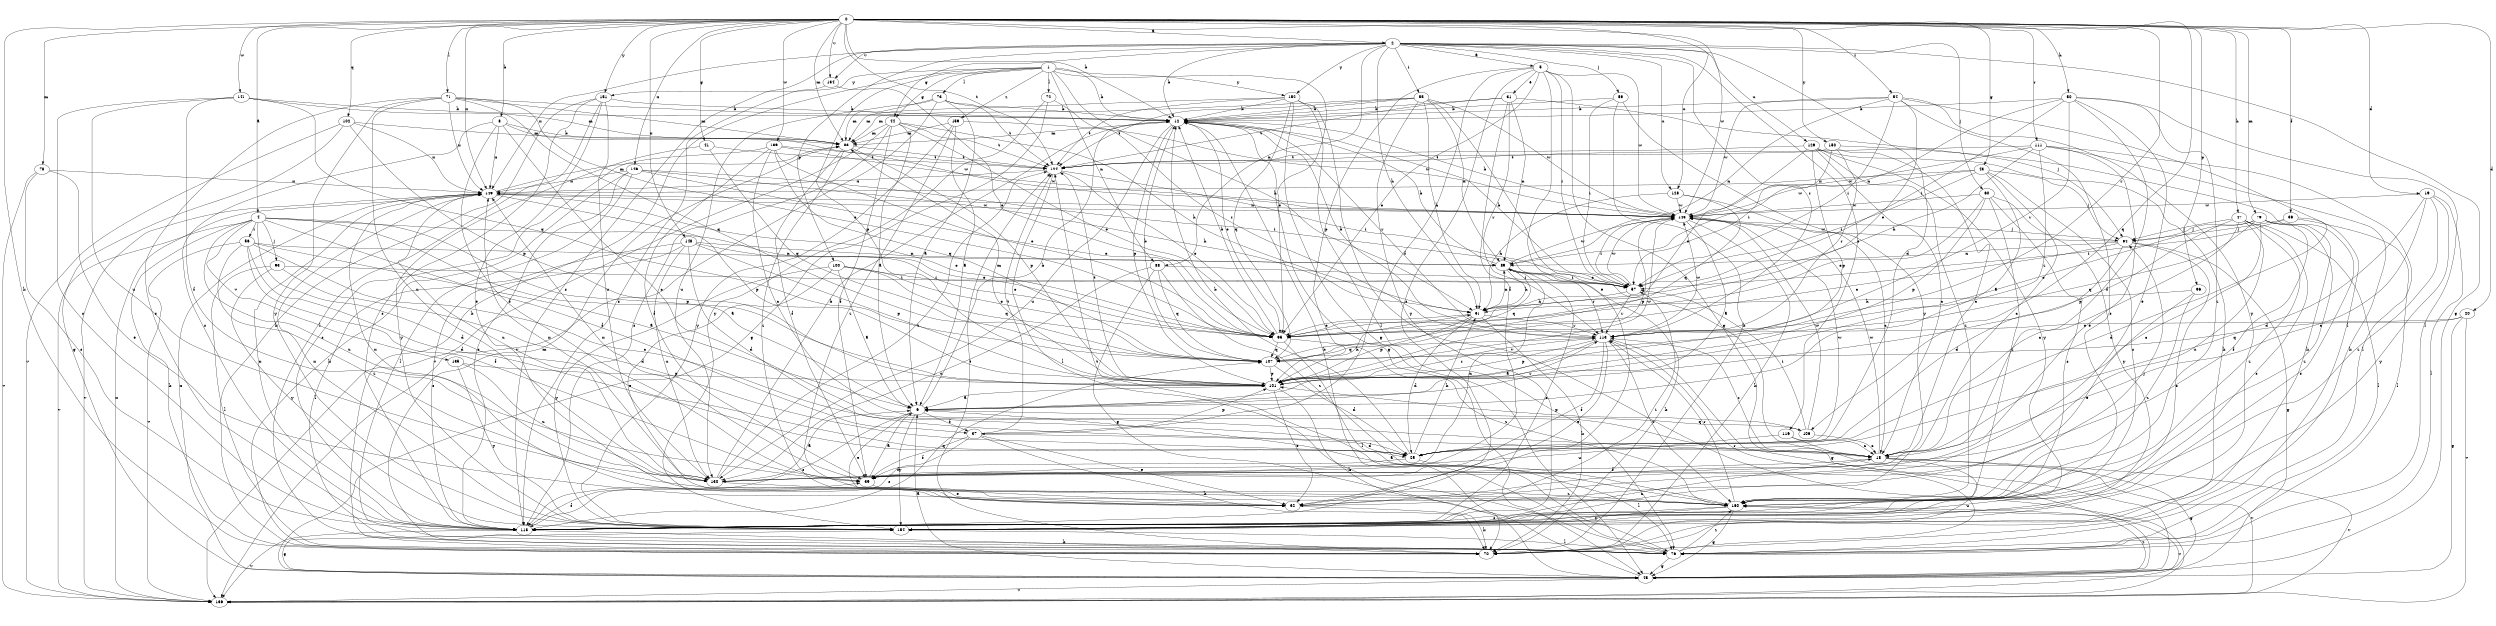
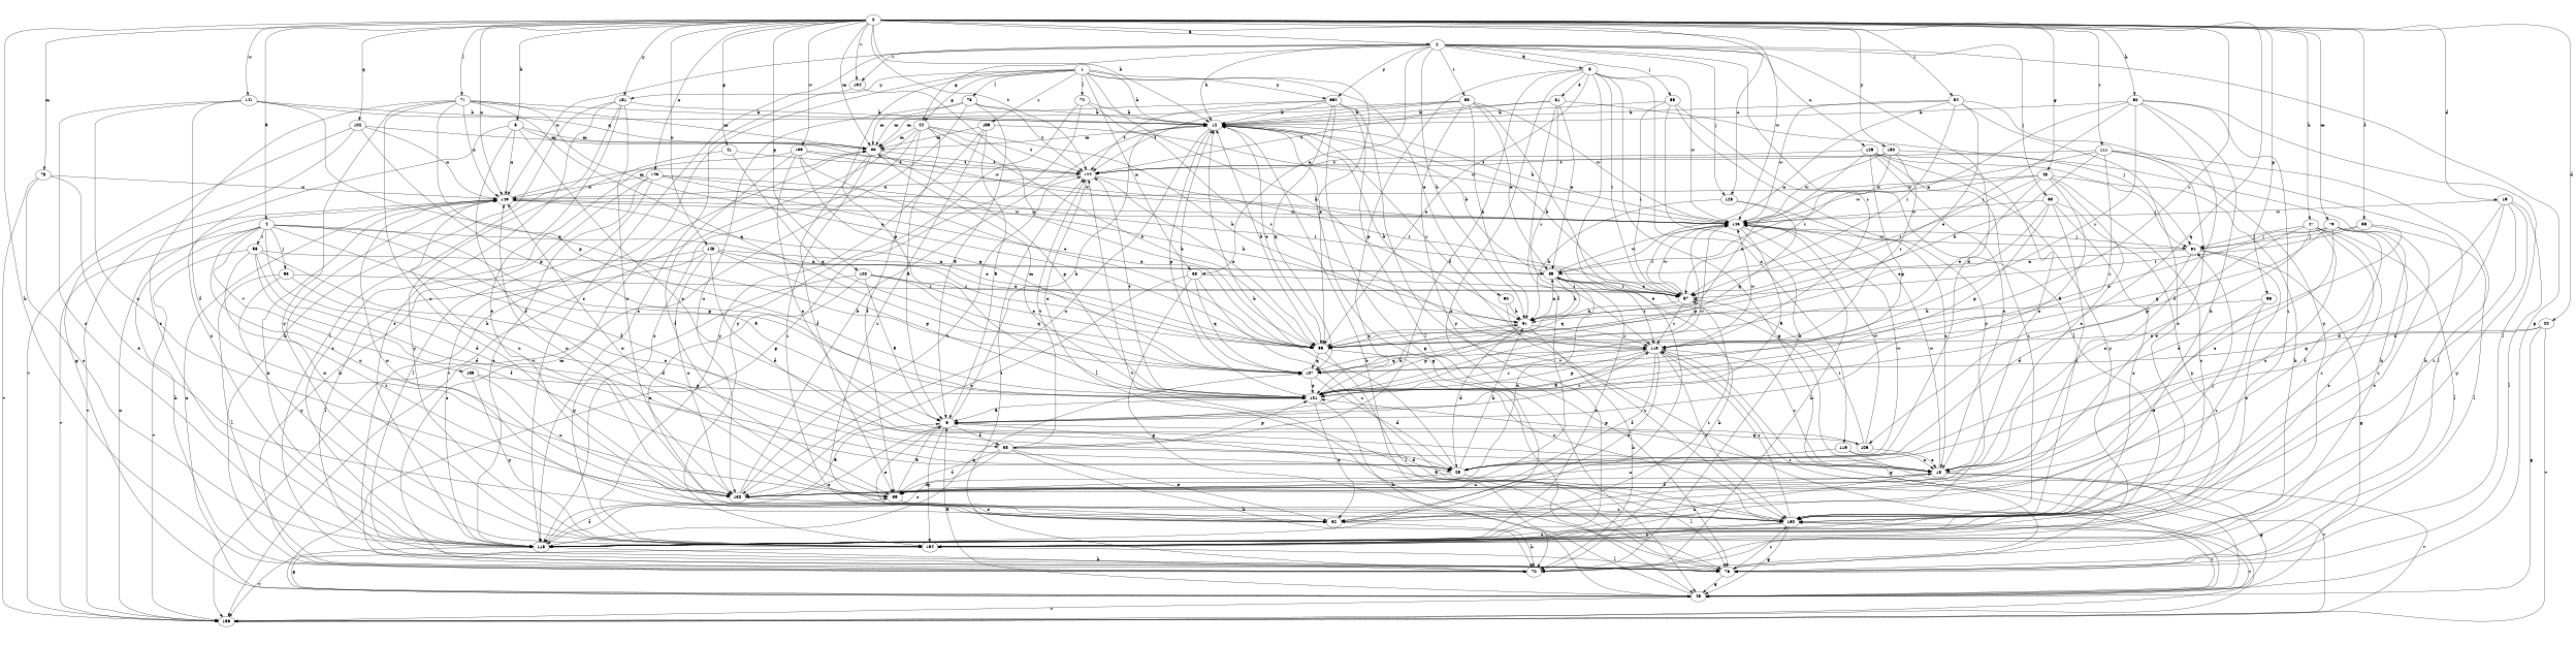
  strict digraph {
    0
    2
    4
    8
    12
    19
    20
    36
    41
    43
    47
    50
    54
    70
    71
    78
    79
    83
    96
    100
    102
    106
    111
    113
    124
    128
    134
    139
    141
    143
    146
    148
    149
    150
    151
    44
    51
    88
-   152
+   152 [label=652]
    5
    25
    45
    55
    59
    60
    116
    118
    129
    95
    101
    6
-   38 [label=37]
+   38
    56
    n54 [label=93]
    130
    135
    136
    18
    39
    154
    76
    160
    107
    57
    64
    32
    89
    1
    72
    73
+   90
    159
    31
    0 -> 2 [label=a]
    0 -> 4 [label=a]
    0 -> 8 [label=b]
    0 -> 12 [label=b]
    0 -> 19 [label=d]
    0 -> 20 [label=d]
    0 -> 36 [label=f]
    0 -> 41 [label=g]
    0 -> 43 [label=g]
    0 -> 47 [label=h]
    0 -> 50 [label=h]
    0 -> 54 [label=i]
    0 -> 70 [label=k]
    0 -> 71 [label=l]
    0 -> 78 [label=m]
    0 -> 79 [label=m]
    0 -> 83 [label=m]
    0 -> 96 [label=p]
-   2 -> 100 [label=p]
+   0 -> 100 [label=p]
    0 -> 102 [label=q]
    0 -> 106 [label=q]
    0 -> 111 [label=r]
    0 -> 113 [label=r]
    0 -> 124 [label=t]
    0 -> 128 [label=u]
    0 -> 134 [label=v]
    0 -> 139 [label=w]
    0 -> 141 [label=w]
    0 -> 143 [label=w]
    0 -> 146 [label=x]
    0 -> 148 [label=x]
    0 -> 149 [label=x]
    0 -> 150 [label=y]
    0 -> 151 [label=y]
    2 -> 12 [label=b]
    2 -> 113 [label=r]
-   2 -> 128 [label=u]
+   2 -> 128 [label=j]
    2 -> 134 [label=v]
    2 -> 149 [label=x]
    2 -> 44 [label=g]
    2 -> 51 [label=h]
    2 -> 88 [label=n]
    2 -> 152 [label=y]
    2 -> 5 [label=a]
    2 -> 25 [label=d]
    2 -> 45 [label=g]
    2 -> 55 [label=i]
    2 -> 59 [label=j]
    2 -> 60 [label=j]
-   2 -> 116 [label=s]
+   5 -> 116 [label=s]
    2 -> 118 [label=s]
    2 -> 129 [label=u]
    4 -> 70 [label=k]
    4 -> 25 [label=d]
    4 -> 95 [label=o]
    4 -> 101 [label=p]
    4 -> 6 [label=a]
    4 -> 38 [label=f]
    4 -> 56 [label=i]
    4 -> n54 [label=j]
    4 -> 130 [label=u]
    4 -> 135 [label=v]
    4 -> 136 [label=v]
-   8 -> 83 [label=b]
+   8 -> 83 [label=m]
    8 -> 143 [label=w]
    8 -> 149 [label=x]
    8 -> 118 [label=s]
    8 -> 18 [label=c]
    8 -> 39 [label=f]
    12 -> 83 [label=m]
    12 -> 113 [label=r]
    12 -> 45 [label=g]
    12 -> 95 [label=o]
    12 -> 101 [label=p]
    12 -> 130 [label=u]
    19 -> 143 [label=w]
    19 -> 25 [label=d]
    19 -> 18 [label=c]
    19 -> 154 [label=y]
    19 -> 76 [label=l]
    19 -> 160 [label=z]
    20 -> 45 [label=g]
    20 -> 95 [label=o]
    20 -> 136 [label=v]
    20 -> 107 [label=q]
    36 -> 25 [label=d]
    36 -> 76 [label=l]
    36 -> 57 [label=i]
    36 -> 64 [label=j]
    41 -> 124 [label=t]
    41 -> 154 [label=y]
    41 -> 107 [label=q]
    43 -> 143 [label=w]
    43 -> 149 [label=x]
    43 -> 118 [label=s]
    43 -> 6 [label=a]
    43 -> 18 [label=c]
    43 -> 57 [label=i]
    43 -> 64 [label=j]
    47 -> 118 [label=s]
    47 -> 101 [label=p]
    47 -> 130 [label=u]
    47 -> 18 [label=c]
    47 -> 76 [label=l]
    47 -> 160 [label=z]
    47 -> 64 [label=j]
    50 -> 12 [label=b]
    50 -> 113 [label=r]
    50 -> 39 [label=f]
    50 -> 76 [label=l]
    50 -> 160 [label=z]
    50 -> 57 [label=i]
-   50 -> 32 [label=e]
+   50 -> 32 [label=h]
    50 -> 89 [label=n]
    54 -> 12 [label=b]
    54 -> 143 [label=w]
    54 -> 118 [label=s]
    54 -> 95 [label=o]
    54 -> 154 [label=y]
    54 -> 57 [label=i]
    54 -> 89 [label=n]
    70 -> 124 [label=t]
    71 -> 12 [label=b]
    71 -> 83 [label=m]
    71 -> 149 [label=x]
    71 -> 118 [label=s]
    71 -> 95 [label=o]
    71 -> 130 [label=u]
    71 -> 154 [label=y]
    71 -> 107 [label=q]
    78 -> 149 [label=x]
    78 -> 118 [label=s]
    78 -> 136 [label=v]
    78 -> 32 [label=e]
    79 -> 118 [label=s]
    79 -> 95 [label=o]
    79 -> 18 [label=c]
    79 -> 39 [label=f]
    79 -> 160 [label=z]
    79 -> 107 [label=q]
    79 -> 64 [label=j]
    83 -> 124 [label=t]
    83 -> 101 [label=p]
    83 -> 39 [label=f]
    83 -> 160 [label=z]
    96 -> 51 [label=h]
    96 -> 160 [label=z]
    96 -> 32 [label=e]
    100 -> 95 [label=o]
    100 -> 6 [label=a]
    100 -> 154 [label=y]
    100 -> 107 [label=q]
    100 -> 57 [label=i]
    100 -> 32 [label=e]
    102 -> 83 [label=m]
    102 -> 149 [label=x]
    102 -> 45 [label=g]
    102 -> 101 [label=p]
    102 -> 136 [label=v]
    106 -> 143 [label=w]
    106 -> 101 [label=p]
    106 -> 18 [label=c]
    106 -> 57 [label=i]
    111 -> 70 [label=k]
    111 -> 124 [label=t]
    111 -> 143 [label=w]
    111 -> 51 [label=h]
    111 -> 101 [label=z]
    111 -> 76 [label=l]
    111 -> 32 [label=e]
    113 -> 12 [label=b]
    113 -> 143 [label=w]
    113 -> 45 [label=g]
    113 -> 101 [label=p]
    113 -> 6 [label=a]
    113 -> 39 [label=f]
    113 -> 160 [label=z]
    113 -> 107 [label=q]
    113 -> 32 [label=e]
    124 -> 149 [label=x]
    124 -> 95 [label=o]
    124 -> 76 [label=l]
    124 -> 57 [label=i]
-   128 -> 143 [label=w]
+   150 -> 143 [label=w]
    128 -> 51 [label=h]
    128 -> 18 [label=c]
    128 -> 107 [label=q]
    134 -> 118 [label=s]
    134 -> 95 [label=o]
    139 -> 124 [label=t]
    139 -> 143 [label=w]
    139 -> 118 [label=s]
    139 -> 95 [label=o]
    139 -> 18 [label=c]
    139 -> 39 [label=f]
    139 -> 107 [label=q]
    141 -> 12 [label=b]
-   141 -> 83 [label=m]
+   141 -> 83 [label=q]
    141 -> 118 [label=s]
    141 -> 130 [label=u]
    141 -> 39 [label=f]
    141 -> 107 [label=q]
    143 -> 12 [label=b]
    143 -> 70 [label=k]
    143 -> 149 [label=x]
    143 -> 101 [label=p]
    143 -> 6 [label=a]
    143 -> 57 [label=i]
    143 -> 64 [label=j]
    146 -> 70 [label=k]
    146 -> 149 [label=x]
    146 -> 51 [label=h]
    146 -> 118 [label=s]
    146 -> 95 [label=o]
    146 -> 76 [label=l]
    146 -> 57 [label=i]
    148 -> 25 [label=d]
    148 -> 118 [label=s]
    148 -> 95 [label=o]
    148 -> 101 [label=p]
    148 -> 130 [label=u]
    148 -> 76 [label=l]
    148 -> 89 [label=n]
    149 -> 83 [label=m]
    149 -> 143 [label=w]
    149 -> 95 [label=o]
-   149 -> 101 [label=p]
+   71 -> 101 [label=p]
    149 -> 130 [label=u]
    149 -> 136 [label=v]
    150 -> 70 [label=k]
    150 -> 113 [label=r]
    150 -> 124 [label=t]
    150 -> 18 [label=c]
    150 -> 57 [label=i]
    151 -> 12 [label=b]
    151 -> 70 [label=k]
    151 -> 118 [label=s]
    151 -> 130 [label=u]
    151 -> 76 [label=l]
    151 -> 32 [label=e]
    44 -> 83 [label=m]
    44 -> 124 [label=t]
    44 -> 51 [label=h]
    44 -> 118 [label=s]
    44 -> 95 [label=o]
    44 -> 6 [label=a]
    44 -> 136 [label=v]
    44 -> 39 [label=f]
    51 -> 70 [label=k]
    51 -> 113 [label=r]
    51 -> 25 [label=d]
    51 -> 95 [label=o]
    51 -> 101 [label=p]
    51 -> 89 [label=n]
    88 -> 45 [label=g]
    88 -> 130 [label=u]
    88 -> 160 [label=z]
    88 -> 107 [label=q]
    88 -> 57 [label=i]
    152 -> 12 [label=b]
    152 -> 83 [label=m]
    152 -> 124 [label=t]
    152 -> 45 [label=g]
    152 -> 136 [label=v]
    152 -> 76 [label=l]
    152 -> 107 [label=q]
    5 -> 143 [label=w]
    5 -> 45 [label=g]
    5 -> 118 [label=s]
    5 -> 95 [label=o]
    5 -> 101 [label=p]
    5 -> 38 [label=f]
    5 -> 57 [label=i]
    5 -> 32 [label=e]
    5 -> 31 [label=e]
    25 -> 12 [label=b]
    25 -> 143 [label=w]
    25 -> 51 [label=h]
    25 -> 39 [label=f]
    25 -> 76 [label=l]
    45 -> 12 [label=b]
    45 -> 149 [label=x]
    45 -> 6 [label=a]
    45 -> 136 [label=v]
    45 -> 160 [label=z]
    55 -> 12 [label=b]
    55 -> 83 [label=m]
    55 -> 124 [label=t]
    55 -> 143 [label=w]
    55 -> 51 [label=h]
    55 -> 18 [label=c]
    55 -> 154 [label=y]
    55 -> 89 [label=n]
    59 -> 12 [label=b]
    59 -> 70 [label=k]
    59 -> 154 [label=y]
-   54 -> 76 [label=l]
+   59 -> 76 [label=l]
    59 -> 57 [label=i]
    60 -> 143 [label=w]
    60 -> 118 [label=s]
    60 -> 95 [label=o]
    60 -> 101 [label=p]
    60 -> 154 [label=y]
    60 -> 160 [label=z]
    116 -> 130 [label=u]
    116 -> 136 [label=v]
    116 -> 18 [label=c]
    118 -> 70 [label=k]
    118 -> 149 [label=x]
    118 -> 136 [label=v]
    118 -> 39 [label=f]
    118 -> 107 [label=q]
    118 -> 57 [label=i]
    129 -> 70 [label=k]
    129 -> 124 [label=t]
    129 -> 95 [label=o]
    129 -> 101 [label=p]
    129 -> 18 [label=c]
    129 -> 154 [label=y]
    129 -> 160 [label=z]
    95 -> 12 [label=b]
    95 -> 76 [label=l]
    95 -> 160 [label=z]
    95 -> 107 [label=q]
    101 -> 70 [label=k]
    101 -> 83 [label=m]
    101 -> 113 [label=r]
    101 -> 124 [label=t]
    101 -> 143 [label=w]
    101 -> 51 [label=h]
    101 -> 6 [label=a]
    101 -> 32 [label=e]
    6 -> 12 [label=b]
    6 -> 106 [label=q]
    6 -> 113 [label=r]
    6 -> 118 [label=s]
    6 -> 38 [label=f]
    6 -> 154 [label=y]
    6 -> 32 [label=e]
    38 -> 70 [label=k]
    38 -> 124 [label=t]
    38 -> 25 [label=d]
    38 -> 118 [label=s]
    38 -> 101 [label=p]
    38 -> 39 [label=f]
    38 -> 32 [label=e]
    56 -> 25 [label=d]
-   56 -> 6 [label=a]
    56 -> 136 [label=v]
    56 -> 18 [label=c]
    56 -> 39 [label=f]
    56 -> 160 [label=z]
    56 -> 89 [label=n]
    n54 -> 25 [label=d]
    n54 -> 154 [label=y]
    n54 -> 76 [label=l]
    n54 -> 57 [label=i]
    130 -> 12 [label=b]
    130 -> 124 [label=t]
    130 -> 149 [label=x]
    130 -> 6 [label=a]
    130 -> 32 [label=e]
    130 -> 89 [label=n]
    135 -> 101 [label=p]
    135 -> 130 [label=u]
    135 -> 154 [label=y]
    136 -> 149 [label=x]
    18 -> 113 [label=r]
    18 -> 143 [label=w]
    18 -> 45 [label=g]
-   18 -> 70 [label=u]
+   18 -> 130 [label=u]
    18 -> 136 [label=v]
    18 -> 39 [label=f]
    39 -> 149 [label=x]
    39 -> 6 [label=a]
    39 -> 160 [label=z]
    154 -> 149 [label=x]
    154 -> 45 [label=g]
    154 -> 18 [label=c]
    154 -> 76 [label=l]
    76 -> 83 [label=m]
    76 -> 113 [label=r]
    76 -> 124 [label=t]
    76 -> 45 [label=g]
    76 -> 160 [label=z]
    160 -> 113 [label=r]
    160 -> 45 [label=g]
    160 -> 118 [label=s]
    160 -> 6 [label=a]
    160 -> 136 [label=v]
    160 -> 154 [label=y]
    160 -> 64 [label=j]
    107 -> 12 [label=b]
    107 -> 25 [label=d]
    107 -> 101 [label=p]
    57 -> 12 [label=b]
    57 -> 113 [label=r]
    57 -> 143 [label=w]
    57 -> 51 [label=h]
    64 -> 143 [label=w]
    64 -> 25 [label=d]
    64 -> 45 [label=g]
    64 -> 118 [label=s]
-   64 -> 95 [label=o]
+   43 -> 95 [label=o]
    64 -> 89 [label=n]
    32 -> 70 [label=k]
    32 -> 149 [label=x]
    89 -> 12 [label=b]
    89 -> 70 [label=k]
    89 -> 113 [label=r]
    89 -> 143 [label=w]
    89 -> 51 [label=h]
    89 -> 118 [label=s]
    89 -> 107 [label=q]
    89 -> 57 [label=i]
    1 -> 12 [label=b]
    1 -> 70 [label=k]
    1 -> 151 [label=y]
    1 -> 44 [label=g]
    1 -> 51 [label=h]
    1 -> 88 [label=n]
    1 -> 152 [label=y]
    1 -> 95 [label=o]
    1 -> 101 [label=p]
    1 -> 72 [label=l]
    1 -> 73 [label=l]
+   1 -> 90 [label=o]
    1 -> 159 [label=z]
+   72 -> 12 [label=b]
    72 -> 113 [label=r]
    72 -> 45 [label=g]
    72 -> 154 [label=y]
    73 -> 12 [label=b]
    73 -> 83 [label=m]
    73 -> 124 [label=t]
    73 -> 6 [label=a]
    73 -> 130 [label=u]
    73 -> 136 [label=v]
+   90 -> 51 [label=h]
+   90 -> 160 [label=z]
    159 -> 83 [label=m]
    159 -> 143 [label=w]
    159 -> 6 [label=a]
    159 -> 154 [label=y]
    159 -> 160 [label=z]
    31 -> 12 [label=b]
    31 -> 113 [label=r]
    31 -> 124 [label=t]
    31 -> 39 [label=f]
    31 -> 64 [label=j]
    31 -> 89 [label=n]
  }
